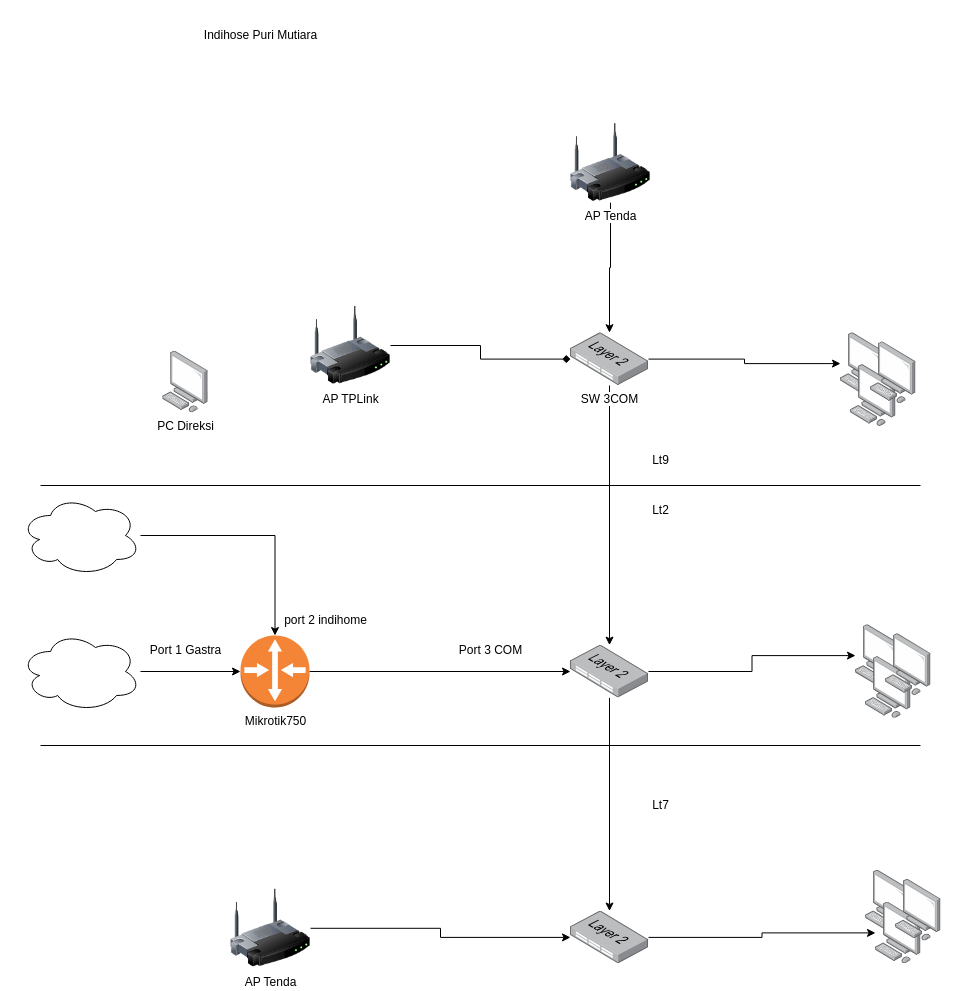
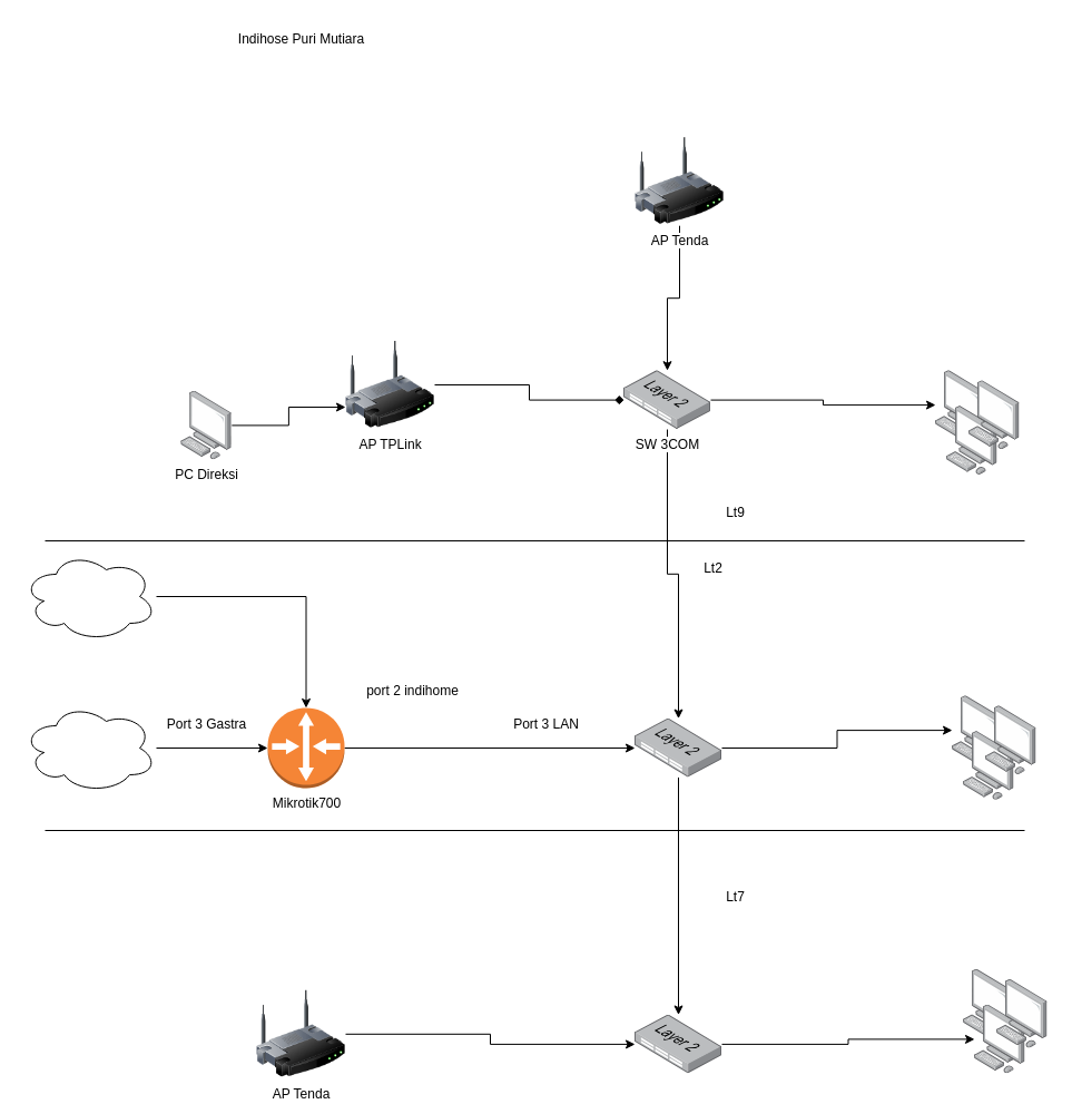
  <mxCell id="0" />
  <mxCell id="1" parent="0" />
  <mxCell id="2" style="edgeStyle=orthogonalEdgeStyle;rounded=0;orthogonalLoop=1;jettySize=auto;html=1;" edge="1" parent="1" source="3" target="12"><mxGeometry relative="1" as="geometry" /></mxCell>
- <mxCell id="3" value="Mikrotik750" style="outlineConnect=0;dashed=0;verticalLabelPosition=bottom;verticalAlign=top;align=center;html=1;shape=mxgraph.aws3.router;fillColor=#F58536;gradientColor=none;" vertex="1" parent="1"><mxGeometry x="240" y="635" width="69" height="72" as="geometry" /></mxCell>
+ <mxCell id="3" value="Mikrotik700" style="outlineConnect=0;dashed=0;verticalLabelPosition=bottom;verticalAlign=top;align=center;html=1;shape=mxgraph.aws3.router;fillColor=#F58536;gradientColor=none;" vertex="1" parent="1"><mxGeometry x="240" y="635" width="69" height="72" as="geometry" /></mxCell>
  <mxCell id="4" style="edgeStyle=orthogonalEdgeStyle;rounded=0;orthogonalLoop=1;jettySize=auto;html=1;" edge="1" parent="1" source="5" target="3"><mxGeometry relative="1" as="geometry" /></mxCell>
  <mxCell id="5" value="" style="ellipse;shape=cloud;whiteSpace=wrap;html=1;" vertex="1" parent="1"><mxGeometry x="20" y="495" width="120" height="80" as="geometry" /></mxCell>
- <mxCell id="6" value="port 2 indihome" style="text;html=1;align=center;verticalAlign=middle;resizable=0;points=[];autosize=1;strokeColor=none;fillColor=none;" vertex="1" parent="1"><mxGeometry x="270" y="605" width="110" height="30" as="geometry" /></mxCell>
+ <mxCell id="6" value="port 2 indihome" style="text;html=1;align=center;verticalAlign=middle;resizable=0;points=[];autosize=1;strokeColor=none;fillColor=none;" vertex="1" parent="1"><mxGeometry x="315" y="605" width="110" height="30" as="geometry" /></mxCell>
  <mxCell id="7" value="" style="edgeStyle=orthogonalEdgeStyle;rounded=0;orthogonalLoop=1;jettySize=auto;html=1;entryX=0;entryY=0.5;entryDx=0;entryDy=0;entryPerimeter=0;" edge="1" parent="1" source="8" target="3"><mxGeometry relative="1" as="geometry" /></mxCell>
  <mxCell id="8" value="" style="ellipse;shape=cloud;whiteSpace=wrap;html=1;" vertex="1" parent="1"><mxGeometry x="20" y="631" width="120" height="80" as="geometry" /></mxCell>
- <mxCell id="9" value="Port 1 Gastra" style="text;html=1;align=center;verticalAlign=middle;resizable=0;points=[];autosize=1;strokeColor=none;fillColor=none;" vertex="1" parent="1"><mxGeometry x="140" y="635" width="90" height="30" as="geometry" /></mxCell>
+ <mxCell id="9" value="Port 3 Gastra" style="text;html=1;align=center;verticalAlign=middle;resizable=0;points=[];autosize=1;strokeColor=none;fillColor=none;" vertex="1" parent="1"><mxGeometry x="140" y="635" width="90" height="30" as="geometry" /></mxCell>
  <mxCell id="10" style="edgeStyle=orthogonalEdgeStyle;rounded=0;orthogonalLoop=1;jettySize=auto;html=1;" edge="1" parent="1" source="12" target="20"><mxGeometry relative="1" as="geometry" /></mxCell>
  <mxCell id="11" style="edgeStyle=orthogonalEdgeStyle;rounded=0;orthogonalLoop=1;jettySize=auto;html=1;" edge="1" parent="1" source="12" target="33"><mxGeometry relative="1" as="geometry" /></mxCell>
  <mxCell id="12" value="" style="points=[];aspect=fixed;html=1;align=center;shadow=0;dashed=0;image;image=img/lib/allied_telesis/switch/Switch_48_port_L2.svg;" vertex="1" parent="1"><mxGeometry x="570" y="644.6" width="78" height="52.8" as="geometry" /></mxCell>
- <mxCell id="13" value="Port 3 COM" style="text;html=1;align=center;verticalAlign=middle;resizable=0;points=[];autosize=1;strokeColor=none;fillColor=none;" vertex="1" parent="1"><mxGeometry x="450" y="635" width="80" height="30" as="geometry" /></mxCell>
+ <mxCell id="13" value="Port 3 LAN" style="text;html=1;align=center;verticalAlign=middle;resizable=0;points=[];autosize=1;strokeColor=none;fillColor=none;" vertex="1" parent="1"><mxGeometry x="450" y="635" width="80" height="30" as="geometry" /></mxCell>
  <mxCell id="14" style="edgeStyle=orthogonalEdgeStyle;rounded=0;orthogonalLoop=1;jettySize=auto;html=1;" edge="1" parent="1" source="16" target="12"><mxGeometry relative="1" as="geometry" /></mxCell>
  <mxCell id="15" style="edgeStyle=orthogonalEdgeStyle;rounded=0;orthogonalLoop=1;jettySize=auto;html=1;" edge="1" parent="1" source="16" target="30"><mxGeometry relative="1" as="geometry" /></mxCell>
- <mxCell id="16" value="SW 3COM" style="points=[];aspect=fixed;html=1;align=center;shadow=0;dashed=0;image;image=img/lib/allied_telesis/switch/Switch_48_port_L2.svg;" vertex="1" parent="1"><mxGeometry x="570" y="332.2" width="78" height="52.8" as="geometry" /></mxCell>
+ <mxCell id="16" value="SW 3COM" style="points=[];aspect=fixed;html=1;align=center;shadow=0;dashed=0;image;image=img/lib/allied_telesis/switch/Switch_48_port_L2.svg;" vertex="1" parent="1"><mxGeometry x="560" y="332.2" width="78" height="52.8" as="geometry" /></mxCell>
  <mxCell id="17" value="" style="endArrow=none;html=1;rounded=0;" edge="1" parent="1"><mxGeometry width="50" height="50" relative="1" as="geometry"><mxPoint x="40" as="sourcePoint" y="485" /><mxPoint x="920" as="targetPoint" y="485" /></mxGeometry></mxCell>
  <mxCell id="18" value="" style="endArrow=none;html=1;rounded=0;" edge="1" parent="1"><mxGeometry width="50" height="50" relative="1" as="geometry"><mxPoint x="40" y="745" as="sourcePoint" /><mxPoint x="920" y="745" as="targetPoint" /></mxGeometry></mxCell>
  <mxCell id="19" style="edgeStyle=orthogonalEdgeStyle;rounded=0;orthogonalLoop=1;jettySize=auto;html=1;" edge="1" parent="1" source="20" target="37"><mxGeometry relative="1" as="geometry" /></mxCell>
  <mxCell id="20" value="" style="points=[];aspect=fixed;html=1;align=center;shadow=0;dashed=0;image;image=img/lib/allied_telesis/switch/Switch_48_port_L2.svg;" vertex="1" parent="1"><mxGeometry x="570" y="910.5" width="78" height="52.8" as="geometry" /></mxCell>
- <mxCell id="21" value="Lt2" style="text;html=1;align=center;verticalAlign=middle;resizable=0;points=[];autosize=1;strokeColor=none;fillColor=none;" vertex="1" parent="1"><mxGeometry x="640" y="495" width="40" height="30" as="geometry" /></mxCell>
+ <mxCell id="21" value="Lt2" style="text;html=1;align=center;verticalAlign=middle;resizable=0;points=[];autosize=1;strokeColor=none;fillColor=none;" vertex="1" parent="1"><mxGeometry x="620" y="495" width="40" height="30" as="geometry" /></mxCell>
  <mxCell id="22" value="Lt7" style="text;html=1;align=center;verticalAlign=middle;resizable=0;points=[];autosize=1;strokeColor=none;fillColor=none;" vertex="1" parent="1"><mxGeometry x="640" y="790" width="40" height="30" as="geometry" /></mxCell>
  <mxCell id="23" value="Lt9" style="text;html=1;align=center;verticalAlign=middle;resizable=0;points=[];autosize=1;strokeColor=none;fillColor=none;" vertex="1" parent="1"><mxGeometry x="640" y="445" width="40" height="30" as="geometry" /></mxCell>
  <mxCell id="24" style="edgeStyle=orthogonalEdgeStyle;rounded=0;orthogonalLoop=1;jettySize=auto;html=1;" edge="1" parent="1" source="25" target="16"><mxGeometry relative="1" as="geometry" /></mxCell>
  <mxCell id="25" value="AP Tenda" style="image;html=1;image=img/lib/clip_art/networking/Wireless_Router_128x128.png" vertex="1" parent="1"><mxGeometry x="570" y="122.2" width="80" height="80" as="geometry" /></mxCell>
  <mxCell id="26" style="edgeStyle=orthogonalEdgeStyle;rounded=0;orthogonalLoop=1;jettySize=auto;html=1;endArrow=diamond;" edge="1" parent="1" source="27" target="16"><mxGeometry relative="1" as="geometry" /></mxCell>
  <mxCell id="27" value="AP TPLink" style="image;html=1;image=img/lib/clip_art/networking/Wireless_Router_128x128.png" vertex="1" parent="1"><mxGeometry x="310" y="305" width="80" height="80" as="geometry" /></mxCell>
+ <mxCell id="28" style="edgeStyle=orthogonalEdgeStyle;rounded=0;orthogonalLoop=1;jettySize=auto;html=1;entryX=0;entryY=0.75;entryDx=0;entryDy=0;" edge="1" parent="1" source="29" target="27"><mxGeometry relative="1" as="geometry" /></mxCell>
  <mxCell id="29" value="PC Direksi" style="points=[];aspect=fixed;html=1;align=center;shadow=0;dashed=0;image;image=img/lib/allied_telesis/computer_and_terminals/Personal_Computer.svg;" vertex="1" parent="1"><mxGeometry x="162.2" y="350.5" width="45.6" height="61.8" as="geometry" /></mxCell>
  <mxCell id="30" value="" style="points=[];aspect=fixed;html=1;align=center;shadow=0;dashed=0;image;image=img/lib/allied_telesis/computer_and_terminals/Personal_Computer.svg;" vertex="1" parent="1"><mxGeometry x="840" y="332.2" width="45.6" height="61.8" as="geometry" /></mxCell>
  <mxCell id="31" value="" style="points=[];aspect=fixed;html=1;align=center;shadow=0;dashed=0;image;image=img/lib/allied_telesis/computer_and_terminals/Personal_Computer.svg;" vertex="1" parent="1"><mxGeometry x="850" y="364.1" width="45.6" height="61.8" as="geometry" /></mxCell>
  <mxCell id="32" value="" style="points=[];aspect=fixed;html=1;align=center;shadow=0;dashed=0;image;image=img/lib/allied_telesis/computer_and_terminals/Personal_Computer.svg;" vertex="1" parent="1"><mxGeometry x="870" y="341.3" width="45.6" height="61.8" as="geometry" /></mxCell>
  <mxCell id="33" value="" style="points=[];aspect=fixed;html=1;align=center;shadow=0;dashed=0;image;image=img/lib/allied_telesis/computer_and_terminals/Personal_Computer.svg;" vertex="1" parent="1"><mxGeometry x="855" y="624.15" width="45.6" height="61.8" as="geometry" /></mxCell>
  <mxCell id="34" value="" style="points=[];aspect=fixed;html=1;align=center;shadow=0;dashed=0;image;image=img/lib/allied_telesis/computer_and_terminals/Personal_Computer.svg;" vertex="1" parent="1"><mxGeometry x="865" y="656.05" width="45.6" height="61.8" as="geometry" /></mxCell>
  <mxCell id="35" value="" style="points=[];aspect=fixed;html=1;align=center;shadow=0;dashed=0;image;image=img/lib/allied_telesis/computer_and_terminals/Personal_Computer.svg;" vertex="1" parent="1"><mxGeometry x="885" y="633.25" width="45.6" height="61.8" as="geometry" /></mxCell>
  <mxCell id="36" value="" style="points=[];aspect=fixed;html=1;align=center;shadow=0;dashed=0;image;image=img/lib/allied_telesis/computer_and_terminals/Personal_Computer.svg;" vertex="1" parent="1"><mxGeometry x="865" y="869.6" width="45.6" height="61.8" as="geometry" /></mxCell>
  <mxCell id="37" value="" style="points=[];aspect=fixed;html=1;align=center;shadow=0;dashed=0;image;image=img/lib/allied_telesis/computer_and_terminals/Personal_Computer.svg;" vertex="1" parent="1"><mxGeometry x="875" y="901.5" width="45.6" height="61.8" as="geometry" /></mxCell>
  <mxCell id="38" value="" style="points=[];aspect=fixed;html=1;align=center;shadow=0;dashed=0;image;image=img/lib/allied_telesis/computer_and_terminals/Personal_Computer.svg;" vertex="1" parent="1"><mxGeometry x="895" y="878.7" width="45.6" height="61.8" as="geometry" /></mxCell>
  <mxCell id="39" style="edgeStyle=orthogonalEdgeStyle;rounded=0;orthogonalLoop=1;jettySize=auto;html=1;" edge="1" parent="1" source="40" target="20"><mxGeometry relative="1" as="geometry" /></mxCell>
  <mxCell id="40" value="AP Tenda" style="image;html=1;image=img/lib/clip_art/networking/Wireless_Router_128x128.png" vertex="1" parent="1"><mxGeometry x="230" y="887.8" width="80" height="80" as="geometry" /></mxCell>
- <mxCell id="41" value="Indihose Puri Mutiara" style="text;html=1;align=center;verticalAlign=middle;resizable=0;points=[];autosize=1;strokeColor=none;fillColor=none;" vertex="1" parent="1"><mxGeometry x="190" y="20" width="140" height="30" as="geometry" /></mxCell>
+ <mxCell id="41" value="Indihose Puri Mutiara" style="text;html=1;align=center;verticalAlign=middle;resizable=0;points=[];autosize=1;strokeColor=none;fillColor=none;" vertex="1" parent="1"><mxGeometry x="200" y="20" width="140" height="30" as="geometry" /></mxCell>
